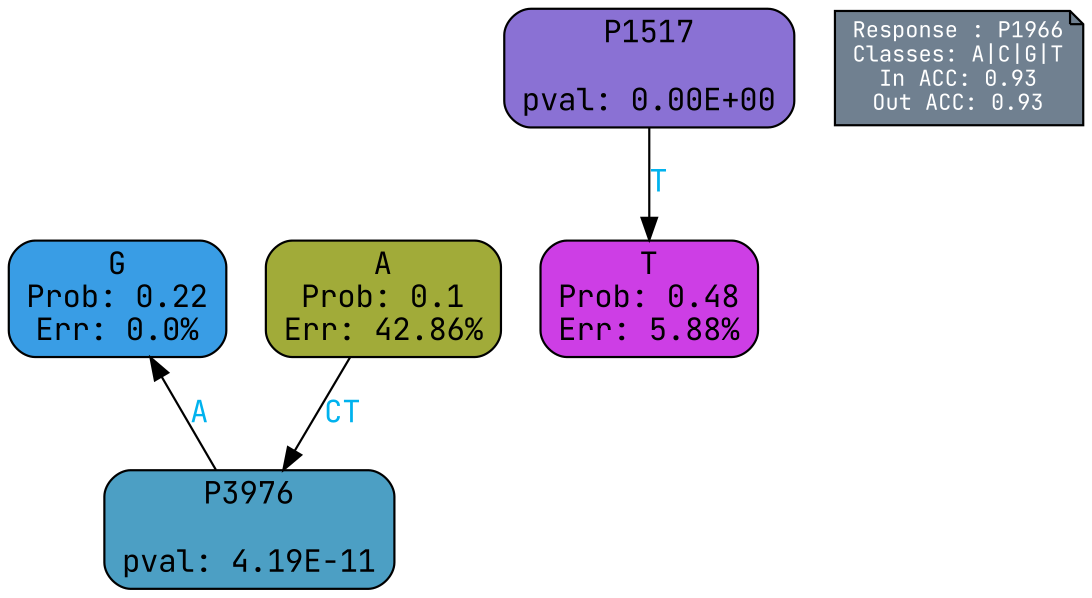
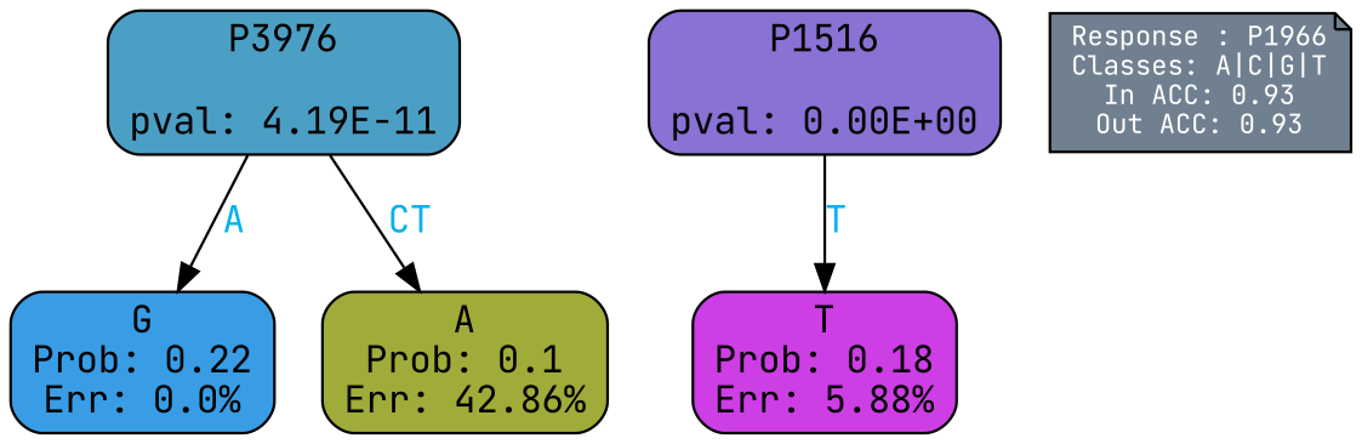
  digraph {
    fontname="JetBrains Mono"
    ranksep=equally
    splines=polylines
    node [color=black fontname="JetBrains Mono" shape=box style="filled, rounded"]
    edge [fontcolor=deepskyblue2 fontname="JetBrains Mono"]
    n1 [fillcolor="#399de5" label="G\nProb: 0.22\nErr: 0.0%"]
    n2 [fillcolor="#a1ab39" label="A\nProb: 0.1\nErr: 42.86%"]
-   n3 [fillcolor="#cd3ee5" label="T\nProb: 0.48\nErr: 5.88%"]
+   n3 [fillcolor="#cd3ee5" label="T\nProb: 0.18\nErr: 5.88%"]
    n4 [align=left fillcolor=slategray fontcolor=white fontsize=10 label="Response : P1966\nClasses: A|C|G|T\nIn ACC: 0.93\nOut ACC: 0.93\n" shape=note style=filled]
-   n5 [fillcolor="#8a71d4" label="P1517\n\npval: 0.00E+00"]
+   n5 [fillcolor="#8a71d4" label="P1516\n\npval: 0.00E+00"]
    n6 [fillcolor="#4c9fc4" label="P3976\n\npval: 4.19E-11"]
    subgraph sub_1 {
      rank=same
      n1
      n2
      n3
    }
    subgraph sub_2 {
      rank=same
      n4
      n5
    }
    n5 -> n3 [label=T]
    n6 -> n1 [label=A]
-   n2 -> n6 [label=CT]
+   n6 -> n2 [label=CT]
  }
